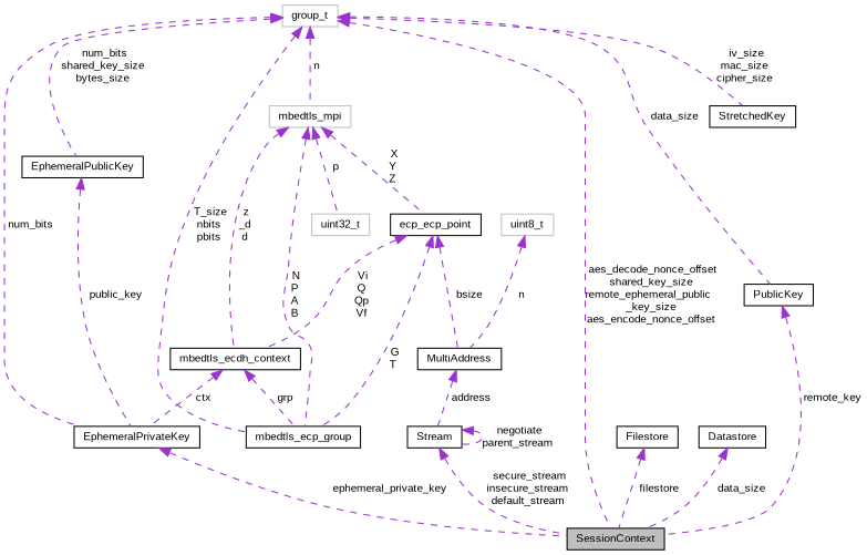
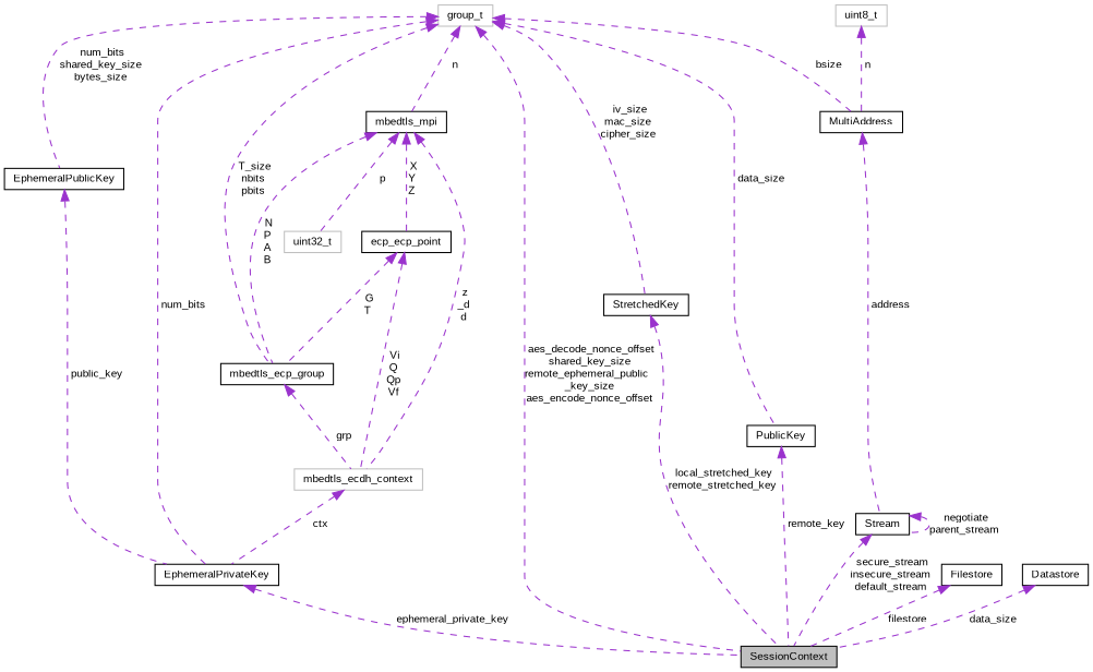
  digraph {
    fontname="Liberation Sans"
    node [color=black fillcolor=white fontname="Liberation Sans" fontsize=10 shape=record style=filled]
    edge [color=darkorchid3 dir=back fontname="Liberation Sans" fontsize=10 labelfontname=Helvetica labelfontsize=10 style=dashed]
    n1 [fillcolor=grey75 fontcolor=black height=0.2 label=SessionContext width=0.4]
    n2 [height=0.2 label=EphemeralPrivateKey width=0.4]
    n3 [height=0.2 label=EphemeralPublicKey width=0.4]
    n4 [color=grey75 height=0.2 label=group_t width=0.4]
    n5 [height=0.2 label=mbedtls_ecp_group width=0.4]
-   n6 [color=grey75 height=0.2 label=mbedtls_mpi width=0.4]
+   n6 [height=0.2 label=mbedtls_mpi width=0.4]
    n7 [height=0.2 label=StretchedKey width=0.4]
    n8 [height=0.2 label=PublicKey width=0.4]
    n9 [height=0.2 label=MultiAddress width=0.4]
-   n10 [height=0.2 label=mbedtls_ecdh_context width=0.4]
+   n10 [color=grey75 height=0.2 label=mbedtls_ecdh_context width=0.4]
    n11 [height=0.2 label=ecp_ecp_point width=0.4]
    n12 [color=grey75 height=0.2 label=uint32_t width=0.4]
    n13 [height=0.2 label=Stream width=0.4]
    n14 [height=0.2 label=Filestore width=0.4]
    n15 [height=0.2 label=Datastore width=0.4]
    n16 [color=grey75 height=0.2 label=uint8_t width=0.4]
    n2 -> n1 [label=" ephemeral_private_key"]
    n3 -> n2 [label=" public_key"]
    n4 -> n1 [label=" aes_decode_nonce_offset\nshared_key_size\nremote_ephemeral_public\l_key_size\naes_encode_nonce_offset"]
    n4 -> n2 [label=" num_bits"]
    n4 -> n3 [label=" num_bits\nshared_key_size\nbytes_size"]
    n4 -> n5 [label=" T_size\nnbits\npbits"]
    n4 -> n6 [label=" n"]
    n4 -> n7 [label=" iv_size\nmac_size\ncipher_size"]
    n4 -> n8 [label=" data_size"]
-   n11 -> n9 [label=" bsize"]
-   n10 -> n5 [label=" grp"]
+   n4 -> n9 [label=" bsize"]
+   n5 -> n10 [label=" grp"]
    n6 -> n5 [label=" N\nP\nA\nB"]
    n6 -> n10 [label=" z\n_d\nd"]
    n6 -> n11 [label=" X\nY\nZ"]
    n6 -> n12 [label=" p"]
+   n7 -> n1 [label=" local_stretched_key\nremote_stretched_key"]
    n8 -> n1 [label=" remote_key"]
    n9 -> n13 [label=" address"]
    n10 -> n2 [label=" ctx"]
    n11 -> n5 [label=" G\nT"]
    n11 -> n10 [label=" Vi\nQ\nQp\nVf"]
    n13 -> n1 [label=" secure_stream\ninsecure_stream\ndefault_stream"]
    n13 -> n13 [label=" negotiate\nparent_stream"]
    n14 -> n1 [label=" filestore"]
    n15 -> n1 [label=" data_size"]
    n16 -> n9 [label=" n"]
  }
